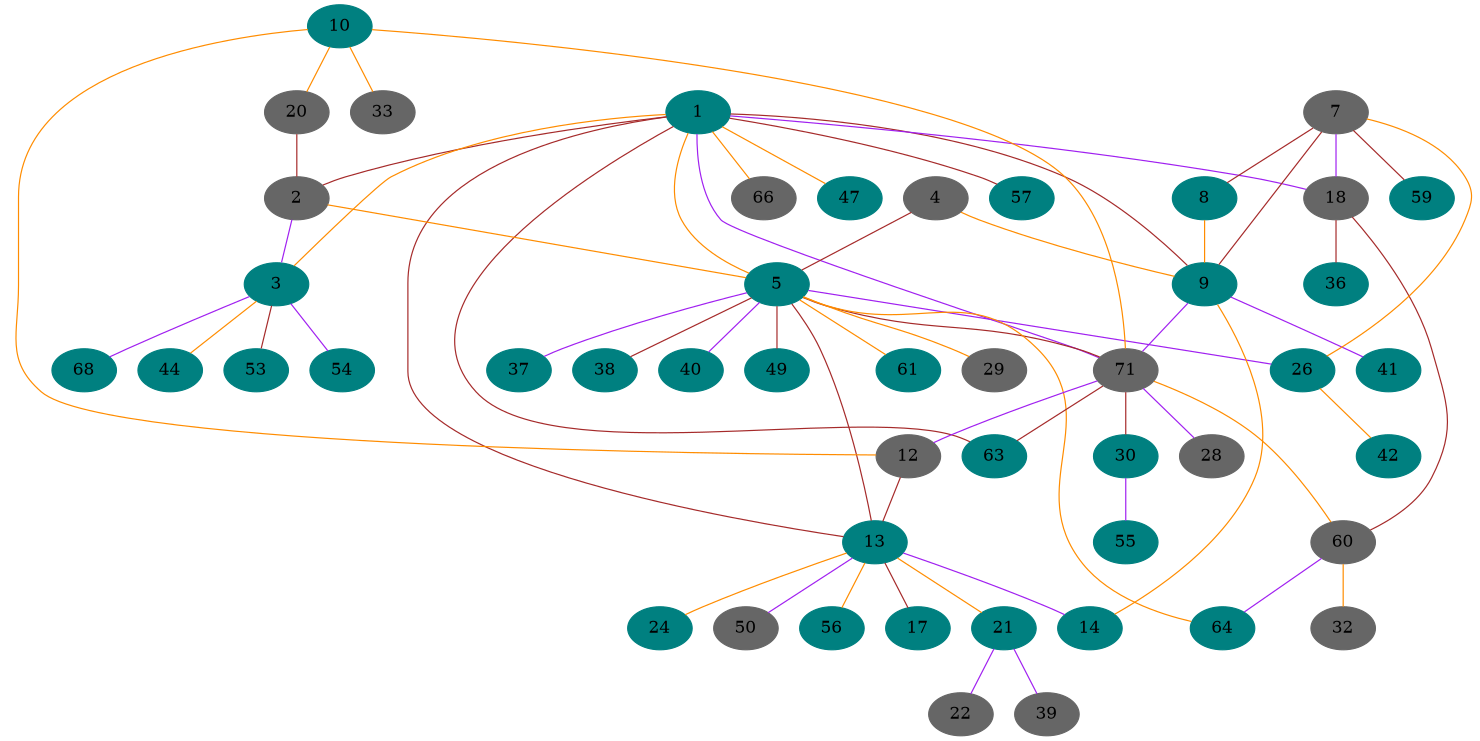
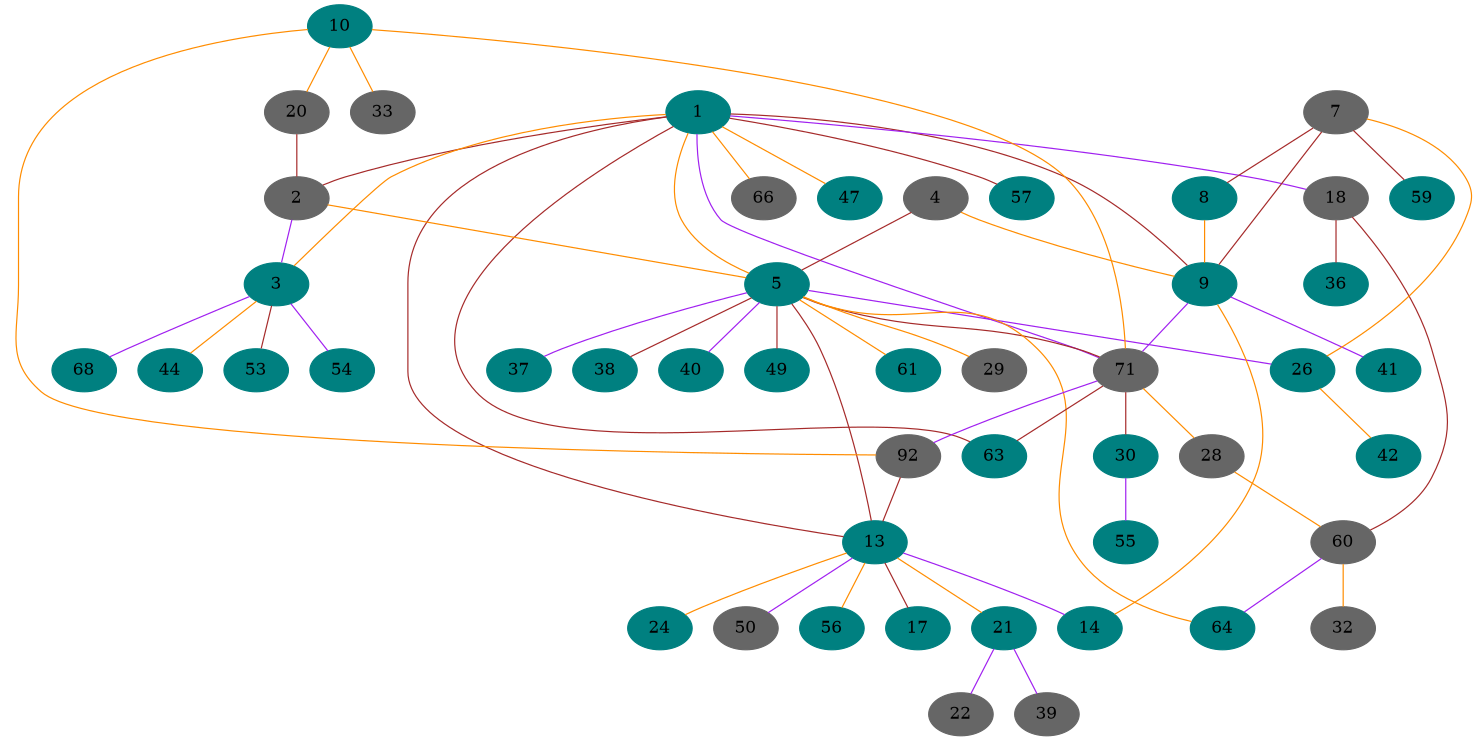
  graph {
    node [color=teal style=filled]
    edge [color=darkorange]
    1 [super="+25"]
    2 [color=gray40 super="+45"]
    3 [super="+16"]
    5 [super="+6"]
    9 [super="+48"]
    n6 [color=gray40 label=71 super="+31"]
    13 [super="+15"]
    18 [color=gray40 super="+19"]
    47
    57
    63
    66 [color=gray40]
    44
    53
    54
    68
    26 [super="+35"]
    29 [color=gray40]
    37
    38
    40
    49 [super="+65"]
    61
    64
    14 [super="+67"]
    41
-   12 [color=gray40]
+   12 [color=gray40 label=92]
    28 [color=gray40]
    30
    60 [color=gray40]
    17 [super="+46"]
    21 [super="+23"]
    24
    50 [color=gray40]
    56
    36
    4 [color=gray40]
    42
    7 [color=gray40 super="+52"]
    8 [super="+34"]
    59
    10 [super="+62"]
    20 [color=gray40 super="+27"]
    33 [color=gray40]
    55
    32 [color=gray40 super="+51"]
    22 [color=gray40]
    39 [color=gray40]
    1 -- 2 [color=brown]
    1 -- 3
    1 -- 5
    1 -- 9 [color=brown]
    1 -- n6 [color=purple]
    1 -- 13 [color=brown]
    1 -- 18 [color=purple]
    1 -- 47
    1 -- 57 [color=brown]
    1 -- 63 [color=brown]
    1 -- 66
    2 -- 3 [color=purple]
    2 -- 5
    3 -- 44
    3 -- 53 [color=brown]
    3 -- 54 [color=purple]
    3 -- 68 [color=purple]
    5 -- n6 [color=brown]
    5 -- 13 [color=brown]
    5 -- 26 [color=purple]
    5 -- 29
    5 -- 37 [color=purple]
    5 -- 38 [color=brown]
    5 -- 40 [color=purple]
    5 -- 49 [color=brown]
    5 -- 61
    5 -- 64
    9 -- n6 [color=purple]
    9 -- 14
    9 -- 41 [color=purple]
    n6 -- 63 [color=brown]
    n6 -- 12 [color=purple]
-   n6 -- 28 [color=purple]
+   n6 -- 28
    n6 -- 30 [color=brown]
-   n6 -- 60
+   28 -- 60
    13 -- 14 [color=purple weight=2]
    13 -- 17 [color=brown]
    13 -- 21
    13 -- 24
    13 -- 50 [color=purple]
    13 -- 56
    18 -- 60 [color=brown]
    18 -- 36 [color=brown]
    26 -- 42
    12 -- 13 [color=brown]
    30 -- 55 [color=purple]
    60 -- 64 [color=purple]
    60 -- 32
    21 -- 22 [color=purple]
    21 -- 39 [color=purple]
    4 -- 5 [color=brown weight=2]
    4 -- 9
    7 -- 9 [color=brown]
-   7 -- 18 [color=purple]
    7 -- 26
    7 -- 8 [color=brown]
    7 -- 59 [color=brown]
    8 -- 9
    10 -- n6
    10 -- 12
    10 -- 20
    10 -- 33
    20 -- 2 [color=brown]
  }
